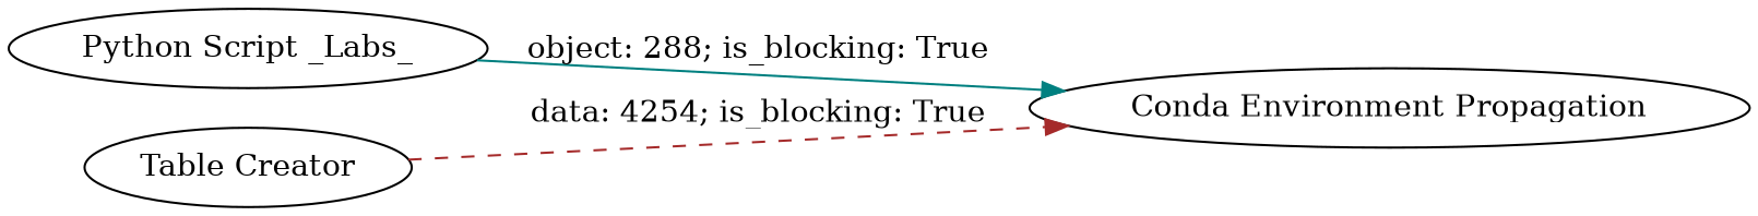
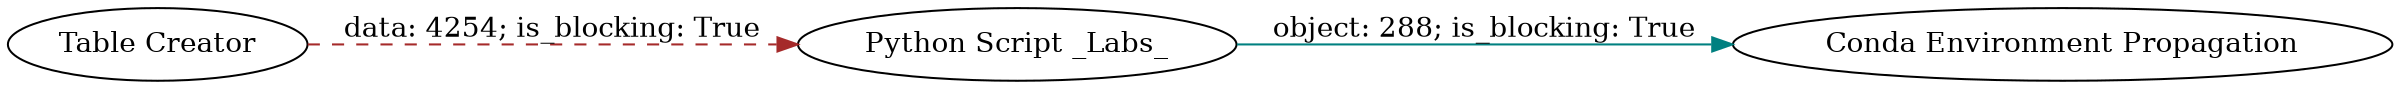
  digraph {
    rankdir=LR
    n1 [label="Conda Environment Propagation"]
    n2 [label="Python Script _Labs_"]
    n3 [label="Table Creator"]
    n2 -> n1 [color=teal label="object: 288; is_blocking: True" style=solid]
-   n3 -> n1 [color=brown label="data: 4254; is_blocking: True" style=dashed]
+   n3 -> n2 [color=brown label="data: 4254; is_blocking: True" style=dashed]
  }
